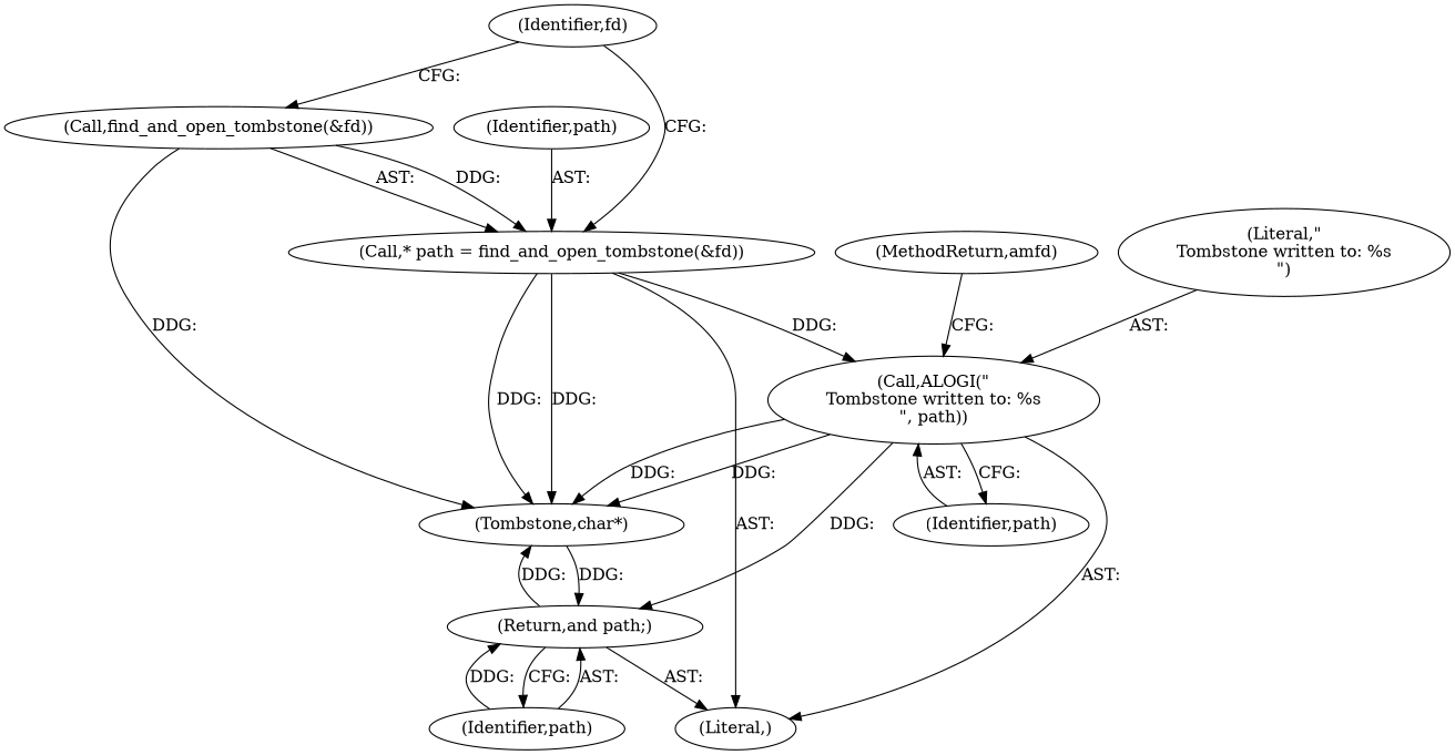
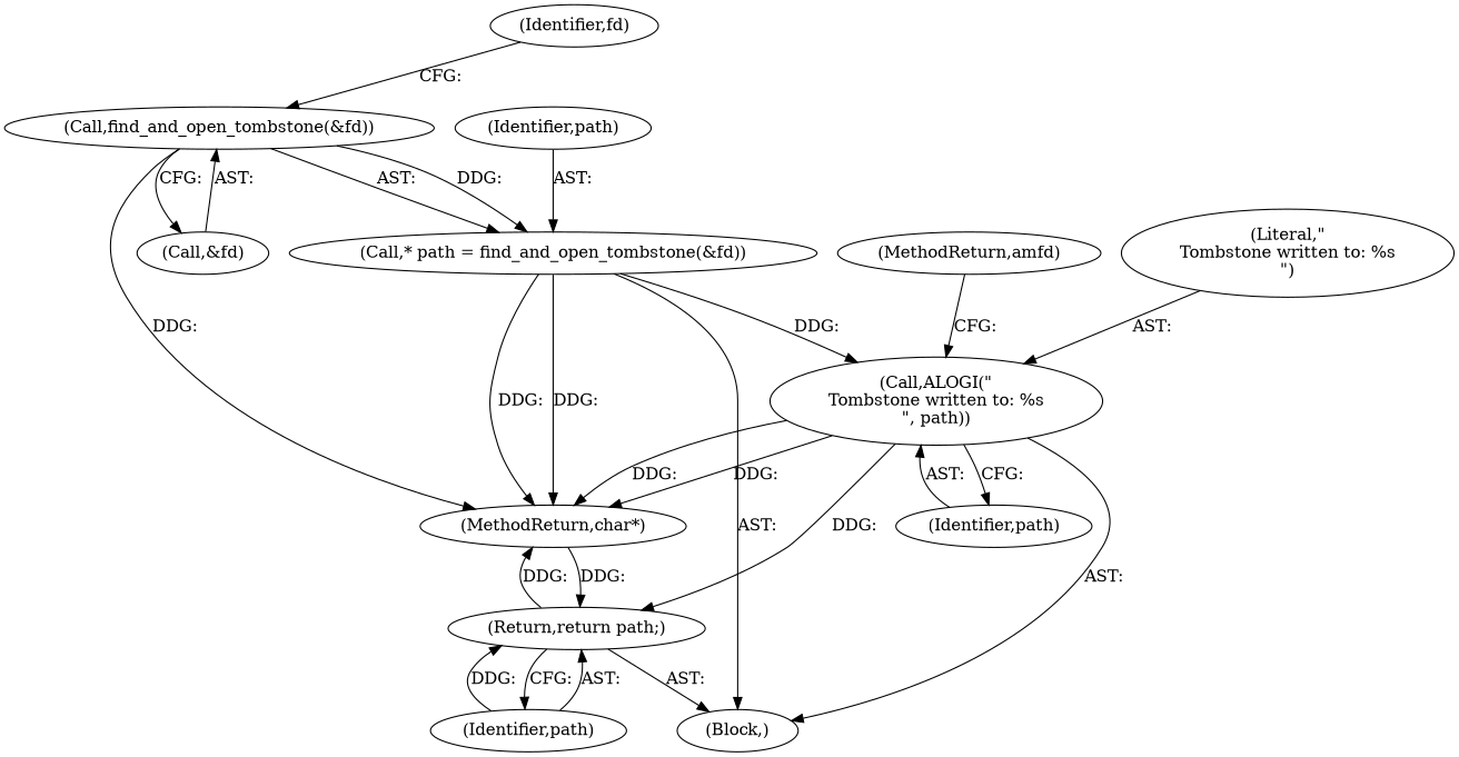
  digraph {
    n1 [label="(Call,* path = find_and_open_tombstone(&fd))"]
    n2 [label="(Call,ALOGI(\"\nTombstone written to: %s\n\", path))"]
-   n3 [label="(Literal,)"]
-   n4 [label="(Tombstone,char*)"]
+   n3 [label="(Block,)"]
+   n4 [label="(MethodReturn,char*)"]
    n5 [label="(Call,find_and_open_tombstone(&fd))"]
-   n7 [label="(Return,and path;)"]
+   n6 [label="(Call,&fd)"]
+   n7 [label="(Return,return path;)"]
    n8 [label="(Identifier,path)"]
    n9 [label="(Identifier,path)"]
    n10 [label="(MethodReturn,amfd)"]
    n11 [label="(Literal,\"\nTombstone written to: %s\n\")"]
    n12 [label="(Identifier,fd)"]
    n13 [label="(Identifier,path)"]
    n1 -> n2 [label="DDG: "]
    n1 -> n3 [label="AST: "]
    n1 -> n4 [label="DDG: "]
    n1 -> n4 [label="DDG: "]
    n2 -> n3 [label="AST: "]
    n2 -> n4 [label="DDG: "]
    n2 -> n4 [label="DDG: "]
    n2 -> n7 [label="DDG: "]
    n2 -> n8 [label="CFG: "]
    n4 -> n7 [label="DDG: "]
    n5 -> n1 [label="AST: "]
    n5 -> n1 [label="DDG: "]
    n5 -> n4 [label="DDG: "]
+   n5 -> n6 [label="CFG: "]
+   n6 -> n5 [label="AST: "]
    n7 -> n3 [label="AST: "]
    n7 -> n4 [label="DDG: "]
    n7 -> n9 [label="CFG: "]
    n8 -> n2 [label="AST: "]
    n9 -> n7 [label="AST: "]
    n9 -> n7 [label="DDG: "]
    n10 -> n2 [label="CFG: "]
    n11 -> n2 [label="AST: "]
-   n12 -> n1 [label="CFG: "]
    n12 -> n5 [label="CFG: "]
    n13 -> n1 [label="AST: "]
  }
